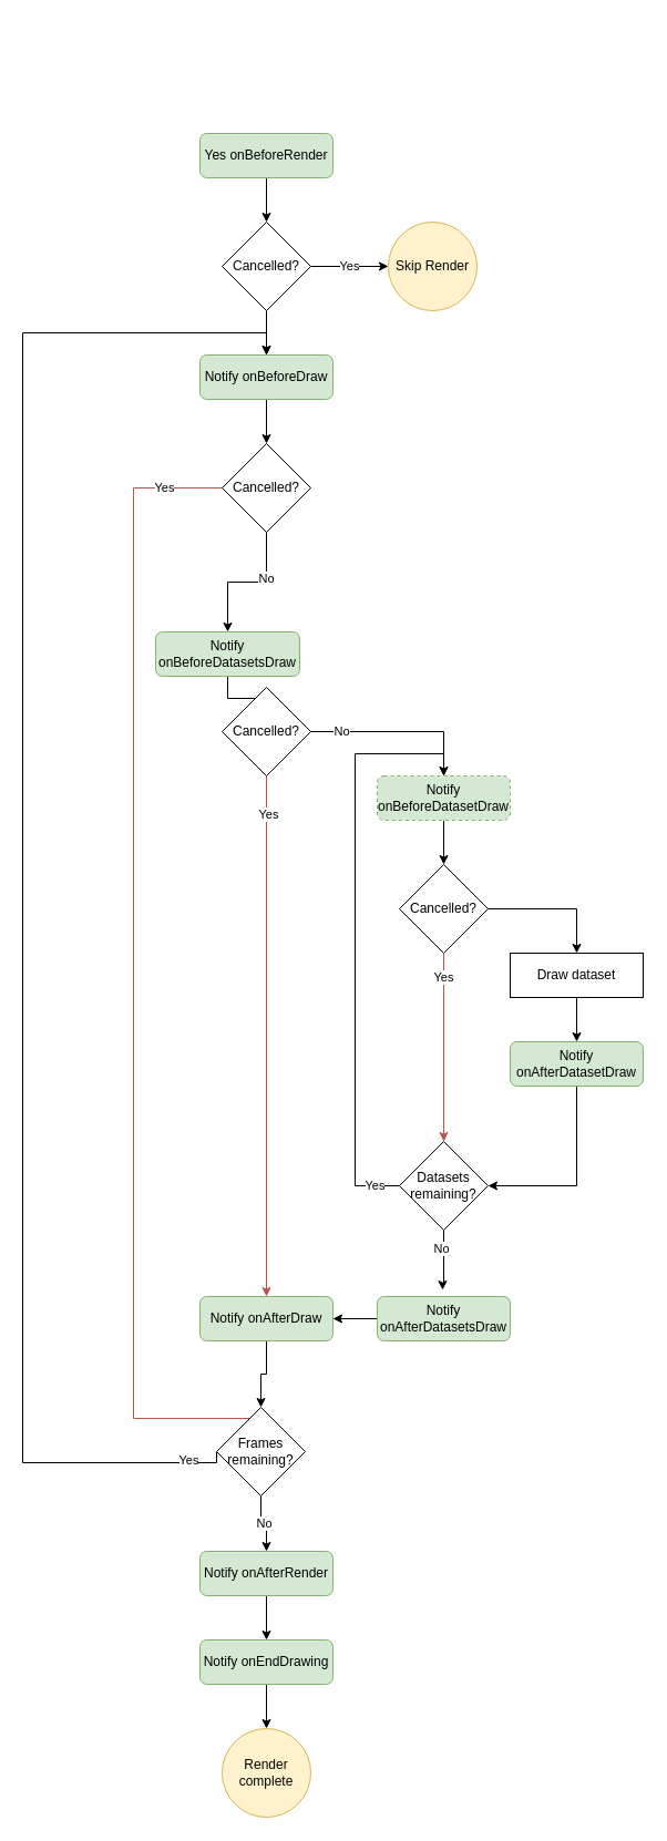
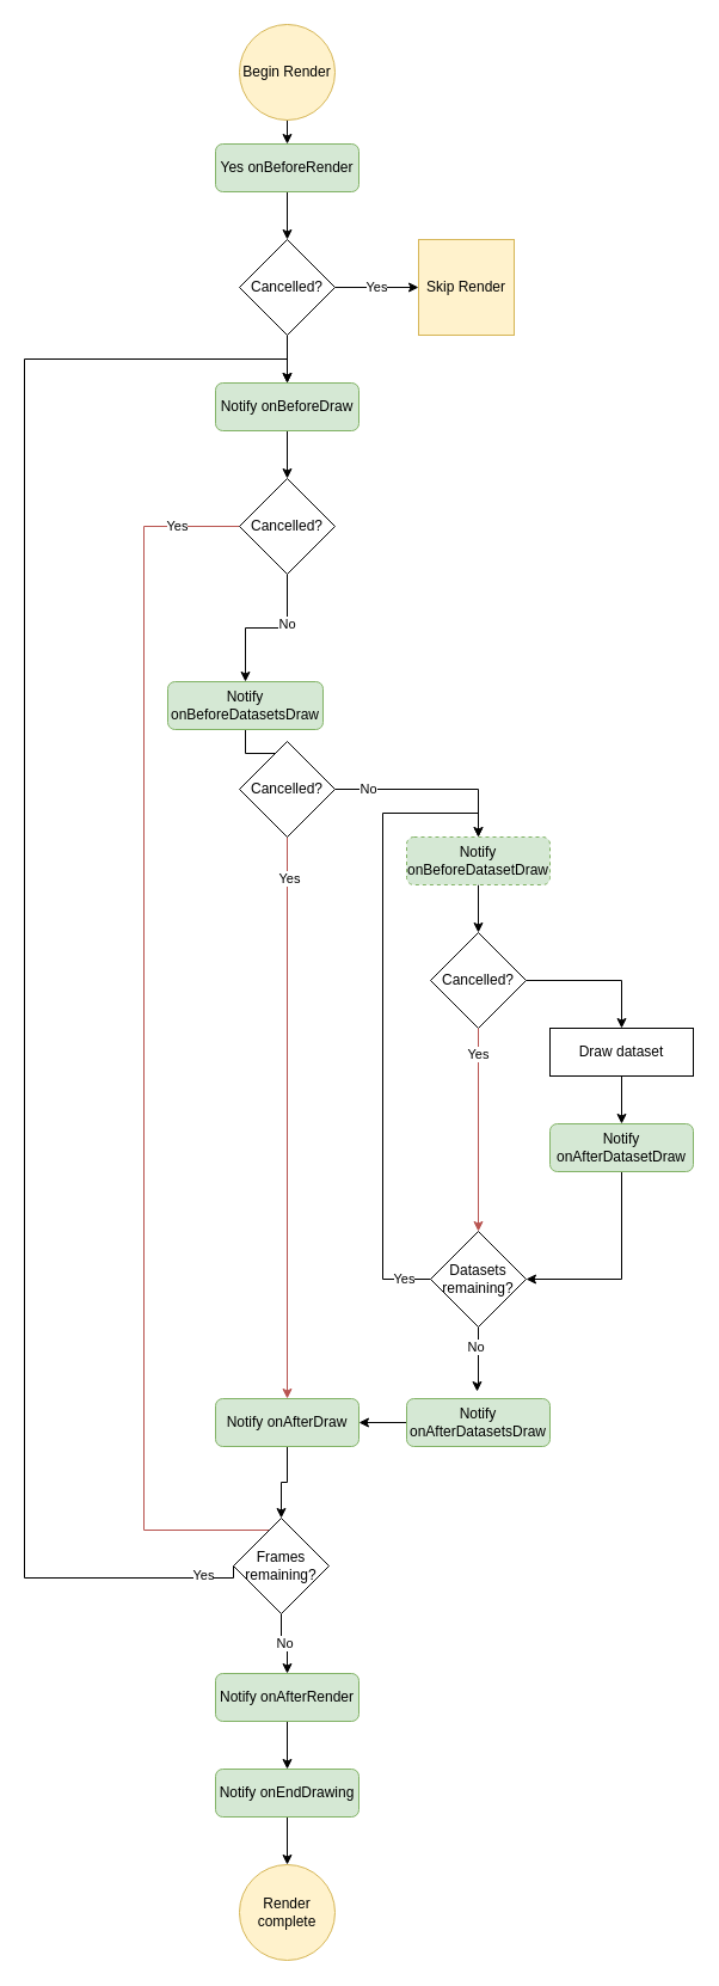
  <mxCell id="0" />
  <mxCell id="1" parent="0" />
+ <mxCell id="2" style="edgeStyle=orthogonalEdgeStyle;rounded=0;orthogonalLoop=1;jettySize=auto;html=1;exitX=0.5;exitY=1;exitDx=0;exitDy=0;entryX=0.5;entryY=0;entryDx=0;entryDy=0;" parent="1" source="3" target="5" edge="1"><mxGeometry relative="1" as="geometry" /></mxCell>
+ <mxCell id="3" value="Begin Render" style="ellipse;whiteSpace=wrap;html=1;aspect=fixed;fillColor=#fff2cc;strokeColor=#d6b656;" parent="1" vertex="1"><mxGeometry x="200" y="20" width="80" height="80" as="geometry" /></mxCell>
  <mxCell id="4" style="edgeStyle=orthogonalEdgeStyle;rounded=0;orthogonalLoop=1;jettySize=auto;html=1;exitX=0.5;exitY=1;exitDx=0;exitDy=0;entryX=0.5;entryY=0;entryDx=0;entryDy=0;" parent="1" source="5" target="8" edge="1"><mxGeometry relative="1" as="geometry" /></mxCell>
  <mxCell id="5" value="Yes onBeforeRender" style="rounded=1;whiteSpace=wrap;html=1;fillColor=#d5e8d4;strokeColor=#82b366;" parent="1" vertex="1"><mxGeometry x="180" y="120" width="120" height="40" as="geometry" /></mxCell>
  <mxCell id="6" value="Yes" style="edgeStyle=orthogonalEdgeStyle;rounded=0;orthogonalLoop=1;jettySize=auto;html=1;exitX=1;exitY=0.5;exitDx=0;exitDy=0;entryX=0;entryY=0.5;entryDx=0;entryDy=0;" parent="1" source="8" target="46" edge="1"><mxGeometry relative="1" as="geometry"><mxPoint x="340" y="240" as="targetPoint" /></mxGeometry></mxCell>
  <mxCell id="7" style="edgeStyle=orthogonalEdgeStyle;rounded=0;orthogonalLoop=1;jettySize=auto;html=1;exitX=0.5;exitY=1;exitDx=0;exitDy=0;" parent="1" source="8" target="10" edge="1"><mxGeometry relative="1" as="geometry" /></mxCell>
  <mxCell id="8" value="Cancelled?" style="rhombus;whiteSpace=wrap;html=1;" parent="1" vertex="1"><mxGeometry x="200" y="200" width="80" height="80" as="geometry" /></mxCell>
  <mxCell id="9" style="edgeStyle=orthogonalEdgeStyle;rounded=0;orthogonalLoop=1;jettySize=auto;html=1;exitX=0.5;exitY=1;exitDx=0;exitDy=0;" parent="1" source="10" target="13" edge="1"><mxGeometry relative="1" as="geometry" /></mxCell>
  <mxCell id="10" value="Notify onBeforeDraw" style="rounded=1;whiteSpace=wrap;html=1;fillColor=#d5e8d4;strokeColor=#82b366;" parent="1" vertex="1"><mxGeometry x="180" y="320" width="120" height="40" as="geometry" /></mxCell>
  <mxCell id="11" value="Yes" style="edgeStyle=orthogonalEdgeStyle;rounded=0;orthogonalLoop=1;jettySize=auto;html=1;exitX=0;exitY=0.5;exitDx=0;exitDy=0;entryX=0.5;entryY=0;entryDx=0;entryDy=0;fillColor=#f8cecc;strokeColor=#b85450;" parent="1" source="13" target="17" edge="1"><mxGeometry x="-0.9" relative="1" as="geometry"><Array as="points"><mxPoint x="120" y="440" /><mxPoint x="120" y="1280" /></Array><mxPoint as="offset" /></mxGeometry></mxCell>
  <mxCell id="12" value="No" style="edgeStyle=orthogonalEdgeStyle;rounded=0;orthogonalLoop=1;jettySize=auto;html=1;exitX=0.5;exitY=1;exitDx=0;exitDy=0;entryX=0.5;entryY=0;entryDx=0;entryDy=0;" parent="1" source="13" target="21" edge="1"><mxGeometry x="-0.333" relative="1" as="geometry"><mxPoint x="240" y="520" as="targetPoint" /><mxPoint as="offset" /></mxGeometry></mxCell>
  <mxCell id="13" value="Cancelled?" style="rhombus;whiteSpace=wrap;html=1;" parent="1" vertex="1"><mxGeometry x="200" y="400" width="80" height="80" as="geometry" /></mxCell>
  <mxCell id="14" value="No" style="edgeStyle=orthogonalEdgeStyle;rounded=0;orthogonalLoop=1;jettySize=auto;html=1;exitX=0.5;exitY=1;exitDx=0;exitDy=0;entryX=0.5;entryY=0;entryDx=0;entryDy=0;" parent="1" source="17" target="19" edge="1"><mxGeometry relative="1" as="geometry" /></mxCell>
  <mxCell id="15" style="edgeStyle=orthogonalEdgeStyle;rounded=0;orthogonalLoop=1;jettySize=auto;html=1;exitX=0;exitY=0.5;exitDx=0;exitDy=0;entryX=0.5;entryY=0;entryDx=0;entryDy=0;" parent="1" source="17" target="10" edge="1"><mxGeometry relative="1" as="geometry"><Array as="points"><mxPoint x="20" y="1320" /><mxPoint x="20" y="300" /><mxPoint x="240" y="300" /></Array></mxGeometry></mxCell>
  <mxCell id="16" value="Yes" style="edgeLabel;html=1;align=center;verticalAlign=middle;resizable=0;points=[];" parent="15" vertex="1" connectable="0"><mxGeometry x="-0.95" y="-3" relative="1" as="geometry"><mxPoint as="offset" /></mxGeometry></mxCell>
  <mxCell id="17" value="Frames remaining?" style="rhombus;whiteSpace=wrap;html=1;" parent="1" vertex="1"><mxGeometry x="195" y="1270" width="80" height="80" as="geometry" /></mxCell>
  <mxCell id="18" style="edgeStyle=orthogonalEdgeStyle;rounded=0;orthogonalLoop=1;jettySize=auto;html=1;exitX=0.5;exitY=1;exitDx=0;exitDy=0;" parent="1" source="19" target="48" edge="1"><mxGeometry relative="1" as="geometry" /></mxCell>
  <mxCell id="19" value="Notify onAfterRender" style="rounded=1;whiteSpace=wrap;html=1;fillColor=#d5e8d4;strokeColor=#82b366;" parent="1" vertex="1"><mxGeometry x="180" y="1400" width="120" height="40" as="geometry" /></mxCell>
  <mxCell id="20" style="edgeStyle=orthogonalEdgeStyle;rounded=0;orthogonalLoop=1;jettySize=auto;html=1;exitX=0.5;exitY=1;exitDx=0;exitDy=0;" parent="1" source="21" target="26" edge="1"><mxGeometry relative="1" as="geometry" /></mxCell>
  <mxCell id="21" value="Notify onBeforeDatasetsDraw" style="rounded=1;whiteSpace=wrap;html=1;fillColor=#d5e8d4;strokeColor=#82b366;" parent="1" vertex="1"><mxGeometry x="140" y="570" width="130" height="40" as="geometry" /></mxCell>
  <mxCell id="22" style="edgeStyle=orthogonalEdgeStyle;rounded=0;orthogonalLoop=1;jettySize=auto;html=1;exitX=0.5;exitY=1;exitDx=0;exitDy=0;entryX=0.5;entryY=0;entryDx=0;entryDy=0;fillColor=#f8cecc;strokeColor=#b85450;" parent="1" source="26" target="28" edge="1"><mxGeometry relative="1" as="geometry"><mxPoint x="240" y="1140" as="targetPoint" /></mxGeometry></mxCell>
  <mxCell id="23" value="Yes" style="edgeLabel;html=1;align=center;verticalAlign=middle;resizable=0;points=[];" parent="22" vertex="1" connectable="0"><mxGeometry x="-0.856" y="1" relative="1" as="geometry"><mxPoint as="offset" /></mxGeometry></mxCell>
  <mxCell id="24" style="edgeStyle=orthogonalEdgeStyle;rounded=0;orthogonalLoop=1;jettySize=auto;html=1;exitX=1;exitY=0.5;exitDx=0;exitDy=0;entryX=0.5;entryY=0;entryDx=0;entryDy=0;" parent="1" source="26" target="30" edge="1"><mxGeometry relative="1" as="geometry" /></mxCell>
  <mxCell id="25" value="No" style="edgeLabel;html=1;align=center;verticalAlign=middle;resizable=0;points=[];" parent="24" vertex="1" connectable="0"><mxGeometry x="-0.662" y="1" relative="1" as="geometry"><mxPoint as="offset" /></mxGeometry></mxCell>
  <mxCell id="26" value="Cancelled?" style="rhombus;whiteSpace=wrap;html=1;" parent="1" vertex="1"><mxGeometry x="200" y="620" width="80" height="80" as="geometry" /></mxCell>
  <mxCell id="27" style="edgeStyle=orthogonalEdgeStyle;rounded=0;orthogonalLoop=1;jettySize=auto;html=1;exitX=0.5;exitY=1;exitDx=0;exitDy=0;entryX=0.5;entryY=0;entryDx=0;entryDy=0;" parent="1" source="28" target="17" edge="1"><mxGeometry relative="1" as="geometry" /></mxCell>
  <mxCell id="28" value="Notify onAfterDraw" style="rounded=1;whiteSpace=wrap;html=1;fillColor=#d5e8d4;strokeColor=#82b366;" parent="1" vertex="1"><mxGeometry x="180" y="1170" width="120" height="40" as="geometry" /></mxCell>
  <mxCell id="29" style="edgeStyle=orthogonalEdgeStyle;rounded=0;orthogonalLoop=1;jettySize=auto;html=1;exitX=0.5;exitY=1;exitDx=0;exitDy=0;" parent="1" source="30" target="32" edge="1"><mxGeometry relative="1" as="geometry" /></mxCell>
  <mxCell id="30" value="Notify onBeforeDatasetDraw" style="rounded=1;whiteSpace=wrap;html=1;fillColor=#d5e8d4;strokeColor=#82b366;dashed=1;" parent="1" vertex="1"><mxGeometry x="340" y="700" width="120" height="40" as="geometry" /></mxCell>
  <mxCell id="31" style="edgeStyle=orthogonalEdgeStyle;rounded=0;orthogonalLoop=1;jettySize=auto;html=1;exitX=1;exitY=0.5;exitDx=0;exitDy=0;entryX=0.5;entryY=0;entryDx=0;entryDy=0;" parent="1" source="32" target="38" edge="1"><mxGeometry relative="1" as="geometry" /></mxCell>
  <mxCell id="32" value="Cancelled?" style="rhombus;whiteSpace=wrap;html=1;" parent="1" vertex="1"><mxGeometry x="360" y="780" width="80" height="80" as="geometry" /></mxCell>
  <mxCell id="33" value="Yes" style="edgeStyle=orthogonalEdgeStyle;rounded=0;orthogonalLoop=1;jettySize=auto;html=1;exitX=0;exitY=0.5;exitDx=0;exitDy=0;entryX=0.5;entryY=0;entryDx=0;entryDy=0;endArrow=open;" parent="1" source="36" target="30" edge="1"><mxGeometry x="-0.918" relative="1" as="geometry"><Array as="points"><mxPoint x="320" y="1070" /><mxPoint x="320" y="680" /><mxPoint x="400" y="680" /></Array><mxPoint as="offset" /></mxGeometry></mxCell>
  <mxCell id="34" style="edgeStyle=orthogonalEdgeStyle;rounded=0;orthogonalLoop=1;jettySize=auto;html=1;exitX=0.5;exitY=1;exitDx=0;exitDy=0;entryX=0.492;entryY=-0.15;entryDx=0;entryDy=0;entryPerimeter=0;" parent="1" source="36" target="45" edge="1"><mxGeometry relative="1" as="geometry"><Array as="points"><mxPoint x="400" y="1160" /></Array><mxPoint x="240" y="1140" as="targetPoint" /></mxGeometry></mxCell>
  <mxCell id="35" value="No" style="edgeLabel;html=1;align=center;verticalAlign=middle;resizable=0;points=[];" parent="34" vertex="1" connectable="0"><mxGeometry x="-0.432" y="-3" relative="1" as="geometry"><mxPoint as="offset" /></mxGeometry></mxCell>
  <mxCell id="36" value="Datasets remaining?" style="rhombus;whiteSpace=wrap;html=1;" parent="1" vertex="1"><mxGeometry x="360" y="1030" width="80" height="80" as="geometry" /></mxCell>
  <mxCell id="37" style="edgeStyle=orthogonalEdgeStyle;rounded=0;orthogonalLoop=1;jettySize=auto;html=1;exitX=0.5;exitY=1;exitDx=0;exitDy=0;" parent="1" source="38" target="40" edge="1"><mxGeometry relative="1" as="geometry" /></mxCell>
  <mxCell id="38" value="Draw dataset" style="whiteSpace=wrap;html=1;rounded=0;" parent="1" vertex="1"><mxGeometry x="460" y="860" width="120" height="40" as="geometry" /></mxCell>
  <mxCell id="39" style="edgeStyle=orthogonalEdgeStyle;rounded=0;orthogonalLoop=1;jettySize=auto;html=1;exitX=0.5;exitY=1;exitDx=0;exitDy=0;entryX=1;entryY=0.5;entryDx=0;entryDy=0;" parent="1" source="40" target="36" edge="1"><mxGeometry relative="1" as="geometry" /></mxCell>
  <mxCell id="40" value="Notify onAfterDatasetDraw" style="rounded=1;whiteSpace=wrap;html=1;fillColor=#d5e8d4;strokeColor=#82b366;" parent="1" vertex="1"><mxGeometry x="460" y="940" width="120" height="40" as="geometry" /></mxCell>
  <mxCell id="41" value="Render complete" style="ellipse;whiteSpace=wrap;html=1;aspect=fixed;fillColor=#fff2cc;strokeColor=#d6b656;" parent="1" vertex="1"><mxGeometry x="200" y="1560" width="80" height="80" as="geometry" /></mxCell>
  <mxCell id="42" style="edgeStyle=orthogonalEdgeStyle;rounded=0;orthogonalLoop=1;jettySize=auto;html=1;exitX=0.5;exitY=1;exitDx=0;exitDy=0;fillColor=#f8cecc;strokeColor=#b85450;" parent="1" source="32" target="36" edge="1"><mxGeometry relative="1" as="geometry" /></mxCell>
  <mxCell id="43" value="Yes" style="edgeLabel;html=1;align=center;verticalAlign=middle;resizable=0;points=[];" parent="42" vertex="1" connectable="0"><mxGeometry x="-0.754" y="-1" relative="1" as="geometry"><mxPoint as="offset" /></mxGeometry></mxCell>
  <mxCell id="44" value="" style="edgeStyle=orthogonalEdgeStyle;rounded=0;orthogonalLoop=1;jettySize=auto;html=1;" parent="1" source="45" target="28" edge="1"><mxGeometry relative="1" as="geometry" /></mxCell>
  <mxCell id="45" value="Notify onAfterDatasetsDraw" style="rounded=1;whiteSpace=wrap;html=1;fillColor=#d5e8d4;strokeColor=#82b366;" parent="1" vertex="1"><mxGeometry x="340" y="1170" width="120" height="40" as="geometry" /></mxCell>
- <mxCell id="46" value="Skip Render" style="ellipse;whiteSpace=wrap;html=1;aspect=fixed;fillColor=#fff2cc;strokeColor=#d6b656;" parent="1" vertex="1"><mxGeometry x="350" y="200" width="80" height="80" as="geometry" /></mxCell>
+ <mxCell id="46" value="Skip Render" style="whiteSpace=wrap;html=1;aspect=fixed;fillColor=#fff2cc;strokeColor=#d6b656;rounded=0;" parent="1" vertex="1"><mxGeometry x="350" y="200" width="80" height="80" as="geometry" /></mxCell>
  <mxCell id="47" value="" style="edgeStyle=orthogonalEdgeStyle;rounded=0;orthogonalLoop=1;jettySize=auto;html=1;" edge="1" parent="1" source="48" target="41"><mxGeometry relative="1" as="geometry" /></mxCell>
  <mxCell id="48" value="Notify onEndDrawing" style="rounded=1;whiteSpace=wrap;html=1;fillColor=#d5e8d4;strokeColor=#82b366;" vertex="1" parent="1"><mxGeometry x="180" y="1480" width="120" height="40" as="geometry" /></mxCell>
